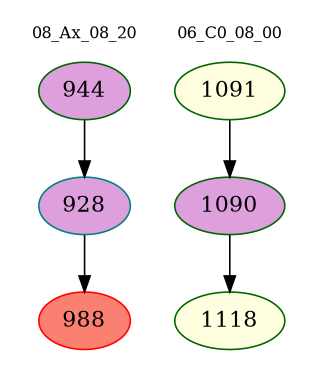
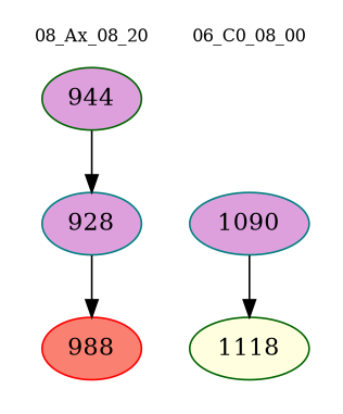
  digraph {
    node [color=darkgreen fillcolor=plum style=filled]
    edge [color=black]
    n1 [label=944]
    n2 [color=teal label=928]
    n3 [color=red fillcolor=salmon label=988]
-   n4 [fillcolor=lightyellow label=1091]
-   n5 [label=1090]
+   n5 [color=teal label=1090]
    n6 [fillcolor=lightyellow label=1118]
    subgraph cluster_1 {
      color=white
      fontsize=10
      label="08_Ax_08_20"
      n1
      n2
      n3
    }
    subgraph cluster_2 {
      color=white
      fontsize=10
      label="06_C0_08_00"
-     n4
      n5
      n6
    }
    n1 -> n2
    n2 -> n3
-   n4 -> n5
    n5 -> n6
  }
